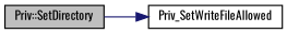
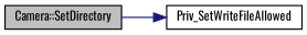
  digraph {
    rankdir=LR
    fontname=Oswald
    node [color=black fontname=Oswald fontsize=10 shape=record style=filled]
-   n1 [fillcolor=grey75 fontcolor=black height=0.2 label="Priv::SetDirectory" width=0.4]
+   n1 [fillcolor=grey75 fontcolor=black height=0.2 label="Camera::SetDirectory" width=0.4]
    n2 [fillcolor=white height=0.2 label=Priv_SetWriteFileAllowed width=0.4]
    n1 -> n2 [color=midnightblue fontname=Oswald fontsize=10 labelfontname=Helvetica labelfontsize=10 style=solid]
  }
